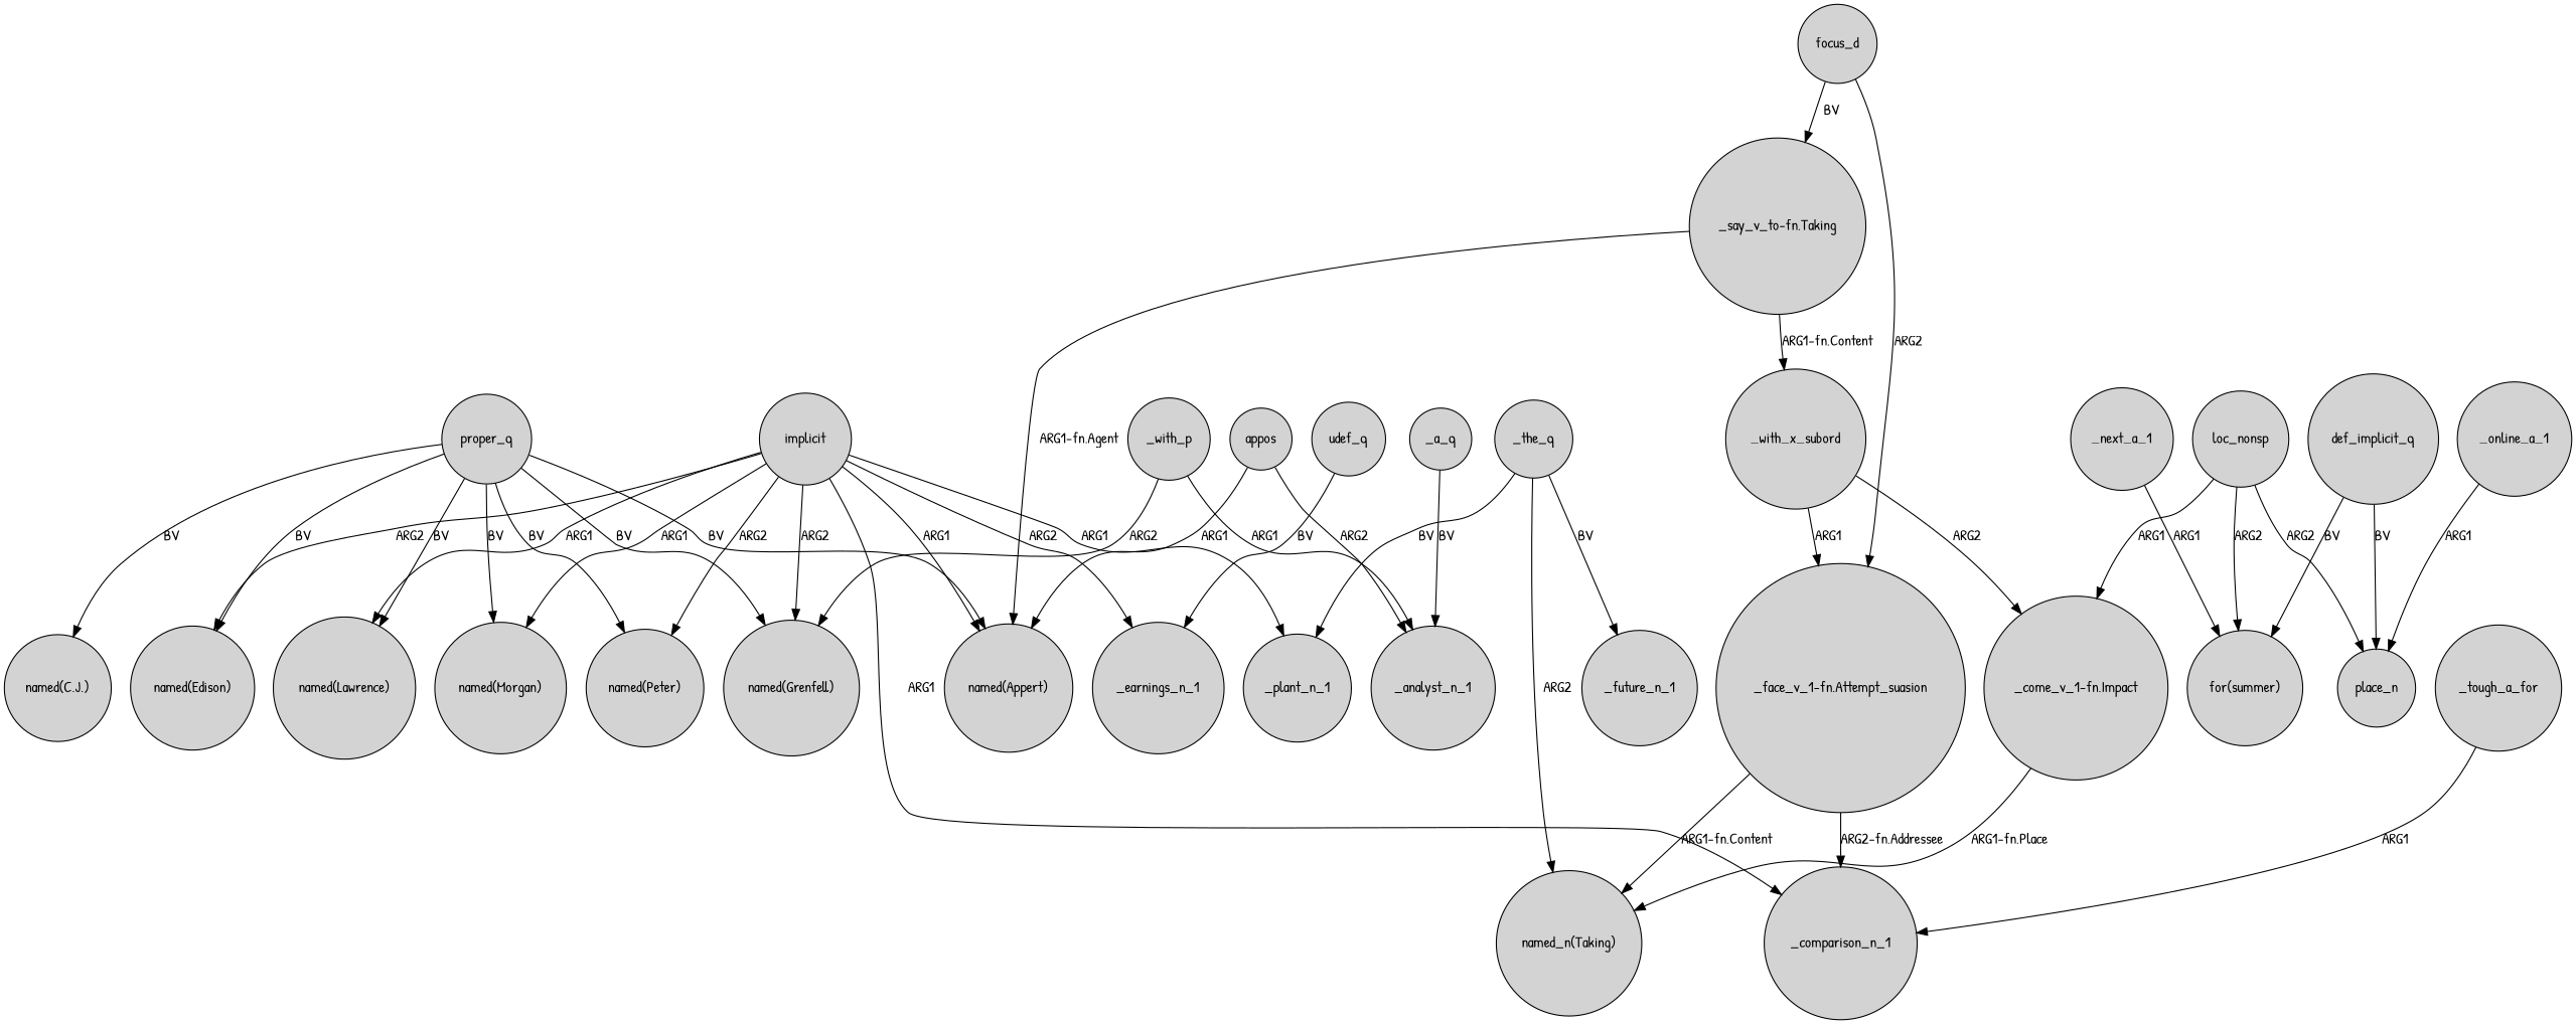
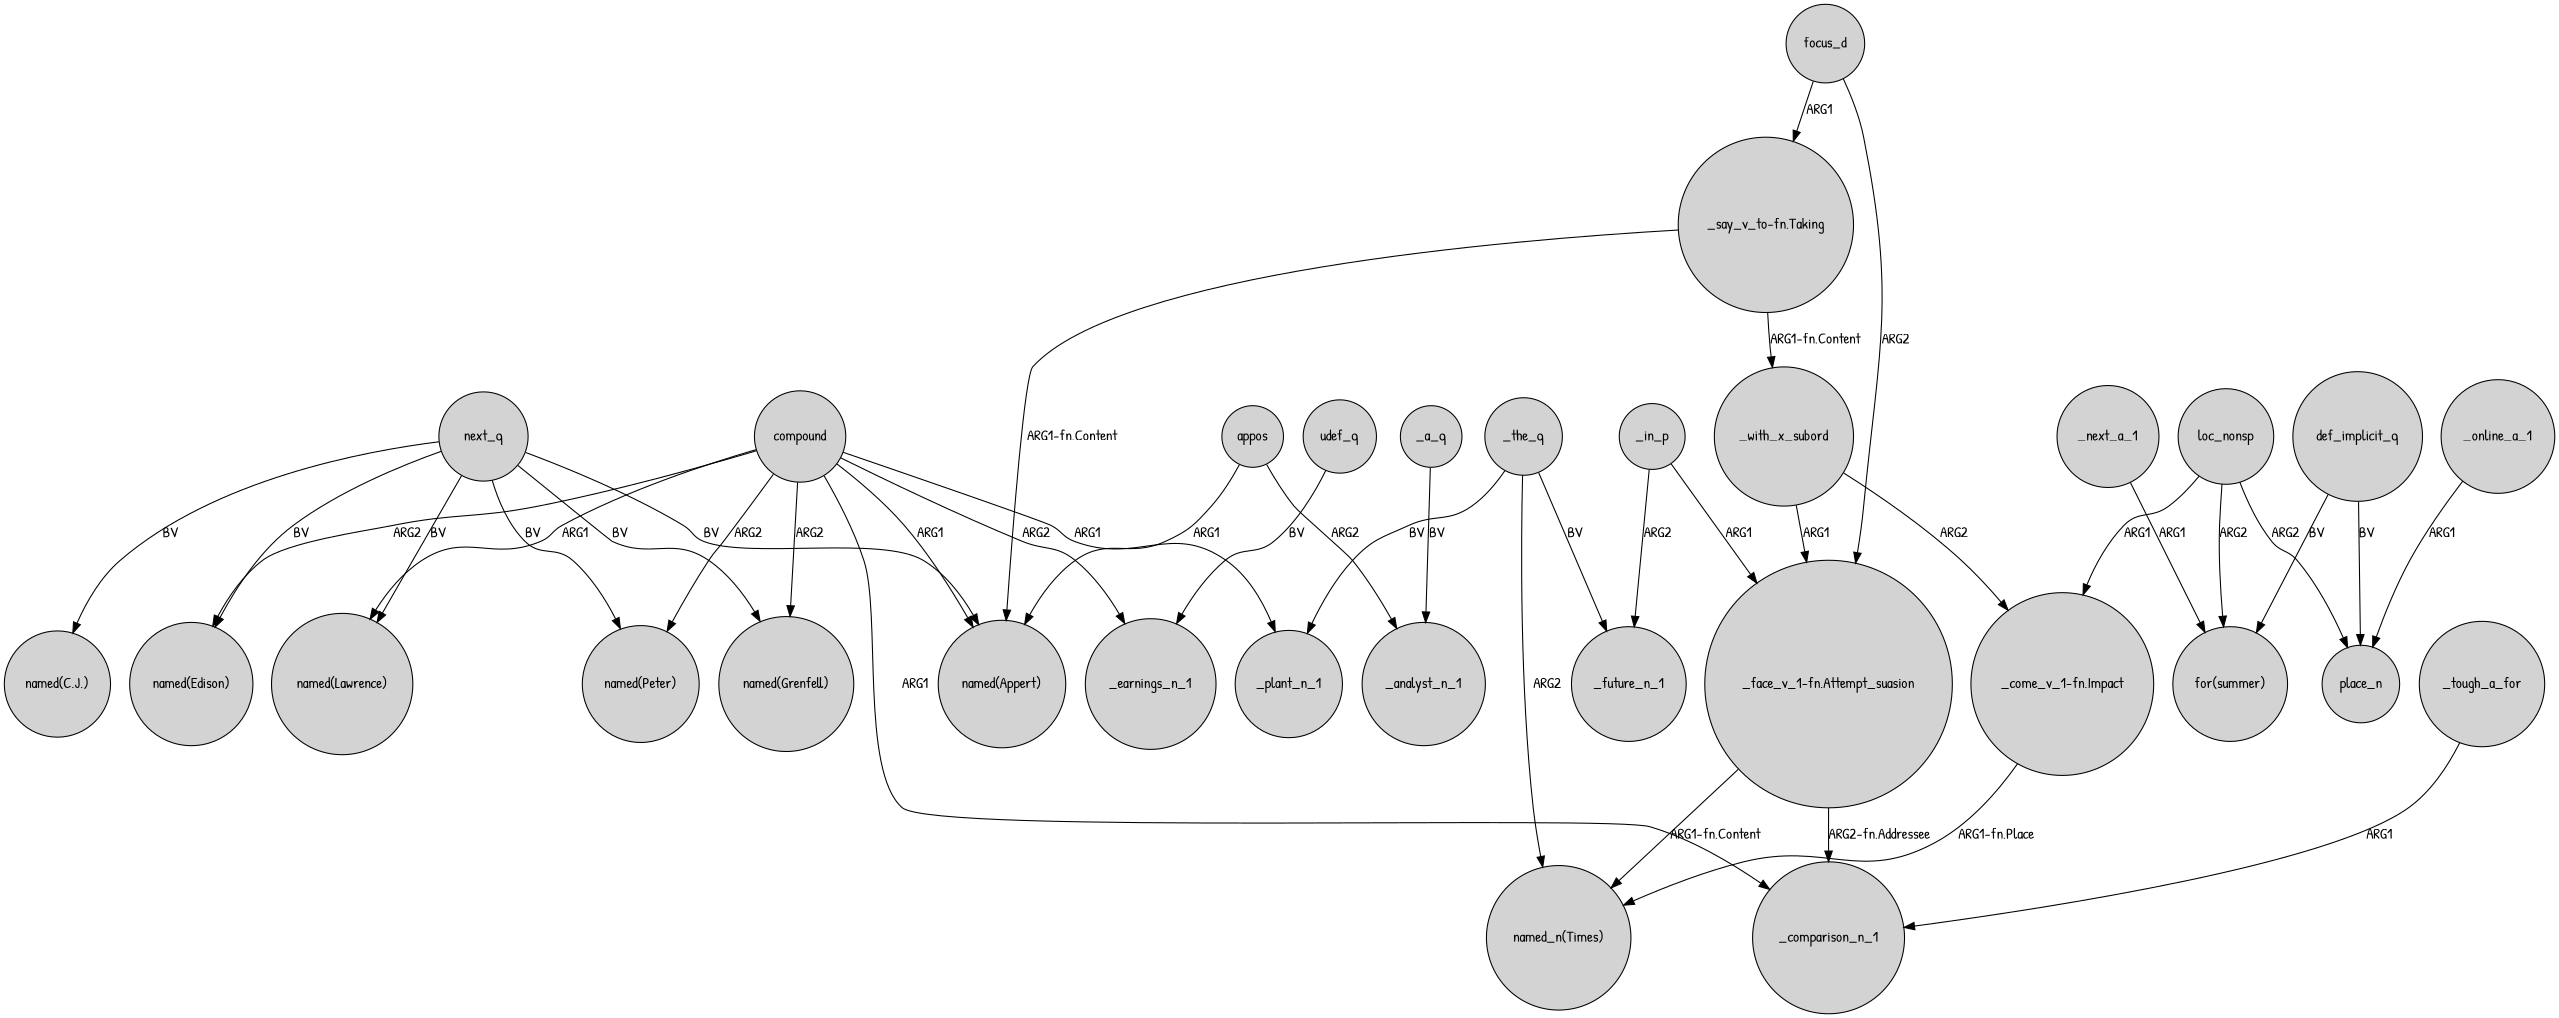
  digraph {
    fontname="Patrick Hand"
    node [fontname="Patrick Hand" shape=circle style=filled]
    edge [fontname="Patrick Hand"]
    "_face_v_1-fn.Attempt_suasion"
    _comparison_n_1
-   "named_n(Times)" [label="named_n(Taking)"]
-   compound [label=implicit]
+   "named_n(Times)"
+   compound
    "named(Lawrence)"
    "named(Grenfell)"
    _plant_n_1
    "named(Peter)"
    "named(Edison)"
-   "named(Morgan)"
    "named(Appert)"
    _earnings_n_1
    n13 [label="for(summer)"]
    loc_nonsp
    place_n
    "_come_v_1-fn.Impact"
-   _with_p
    _analyst_n_1
    _the_q
    _future_n_1
    def_implicit_q
    focus_d
    "_say_v_to-fn.Taking"
    _with_x_subord
-   proper_q
+   proper_q [label=next_q]
    "named(C.J.)"
+   _in_p
    _a_q
    udef_q
    appos
    _tough_a_for
    _online_a_1
    _next_a_1
    "_face_v_1-fn.Attempt_suasion" -> _comparison_n_1 [label="ARG2-fn.Addressee"]
    "_face_v_1-fn.Attempt_suasion" -> "named_n(Times)" [label="ARG1-fn.Content"]
    compound -> _comparison_n_1 [label=ARG1]
    compound -> "named(Lawrence)" [label=ARG1]
    compound -> "named(Grenfell)" [label=ARG2]
    compound -> _plant_n_1 [label=ARG1]
    compound -> "named(Peter)" [label=ARG2]
    compound -> "named(Edison)" [label=ARG2]
-   compound -> "named(Morgan)" [label=ARG1]
    compound -> "named(Appert)" [label=ARG1]
    compound -> _earnings_n_1 [label=ARG2]
    loc_nonsp -> n13 [label=ARG2]
    loc_nonsp -> place_n [label=ARG2]
    loc_nonsp -> "_come_v_1-fn.Impact" [label=ARG1]
    "_come_v_1-fn.Impact" -> "named_n(Times)" [label="ARG1-fn.Place"]
-   _with_p -> "named(Grenfell)" [label=ARG2]
-   _with_p -> _analyst_n_1 [label=ARG1]
    _the_q -> "named_n(Times)" [label=ARG2]
    _the_q -> _plant_n_1 [label=BV]
    _the_q -> _future_n_1 [label=BV]
    def_implicit_q -> n13 [label=BV]
    def_implicit_q -> place_n [label=BV]
    focus_d -> "_face_v_1-fn.Attempt_suasion" [label=ARG2]
-   focus_d -> "_say_v_to-fn.Taking" [label=BV]
-   "_say_v_to-fn.Taking" -> "named(Appert)" [label="ARG1-fn.Agent"]
+   focus_d -> "_say_v_to-fn.Taking" [label=ARG1]
+   "_say_v_to-fn.Taking" -> "named(Appert)" [label="ARG1-fn.Content"]
    "_say_v_to-fn.Taking" -> _with_x_subord [label="ARG1-fn.Content"]
    _with_x_subord -> "_face_v_1-fn.Attempt_suasion" [label=ARG1]
    _with_x_subord -> "_come_v_1-fn.Impact" [label=ARG2]
    proper_q -> "named(Lawrence)" [label=BV]
    proper_q -> "named(Grenfell)" [label=BV]
    proper_q -> "named(Peter)" [label=BV]
    proper_q -> "named(Edison)" [label=BV]
-   proper_q -> "named(Morgan)" [label=BV]
    proper_q -> "named(Appert)" [label=BV]
    proper_q -> "named(C.J.)" [label=BV]
+   _in_p -> "_face_v_1-fn.Attempt_suasion" [label=ARG1]
+   _in_p -> _future_n_1 [label=ARG2]
    _a_q -> _analyst_n_1 [label=BV]
    udef_q -> _earnings_n_1 [label=BV]
    appos -> "named(Appert)" [label=ARG1]
    appos -> _analyst_n_1 [label=ARG2]
    _tough_a_for -> _comparison_n_1 [label=ARG1]
    _online_a_1 -> place_n [label=ARG1]
    _next_a_1 -> n13 [label=ARG1]
  }
